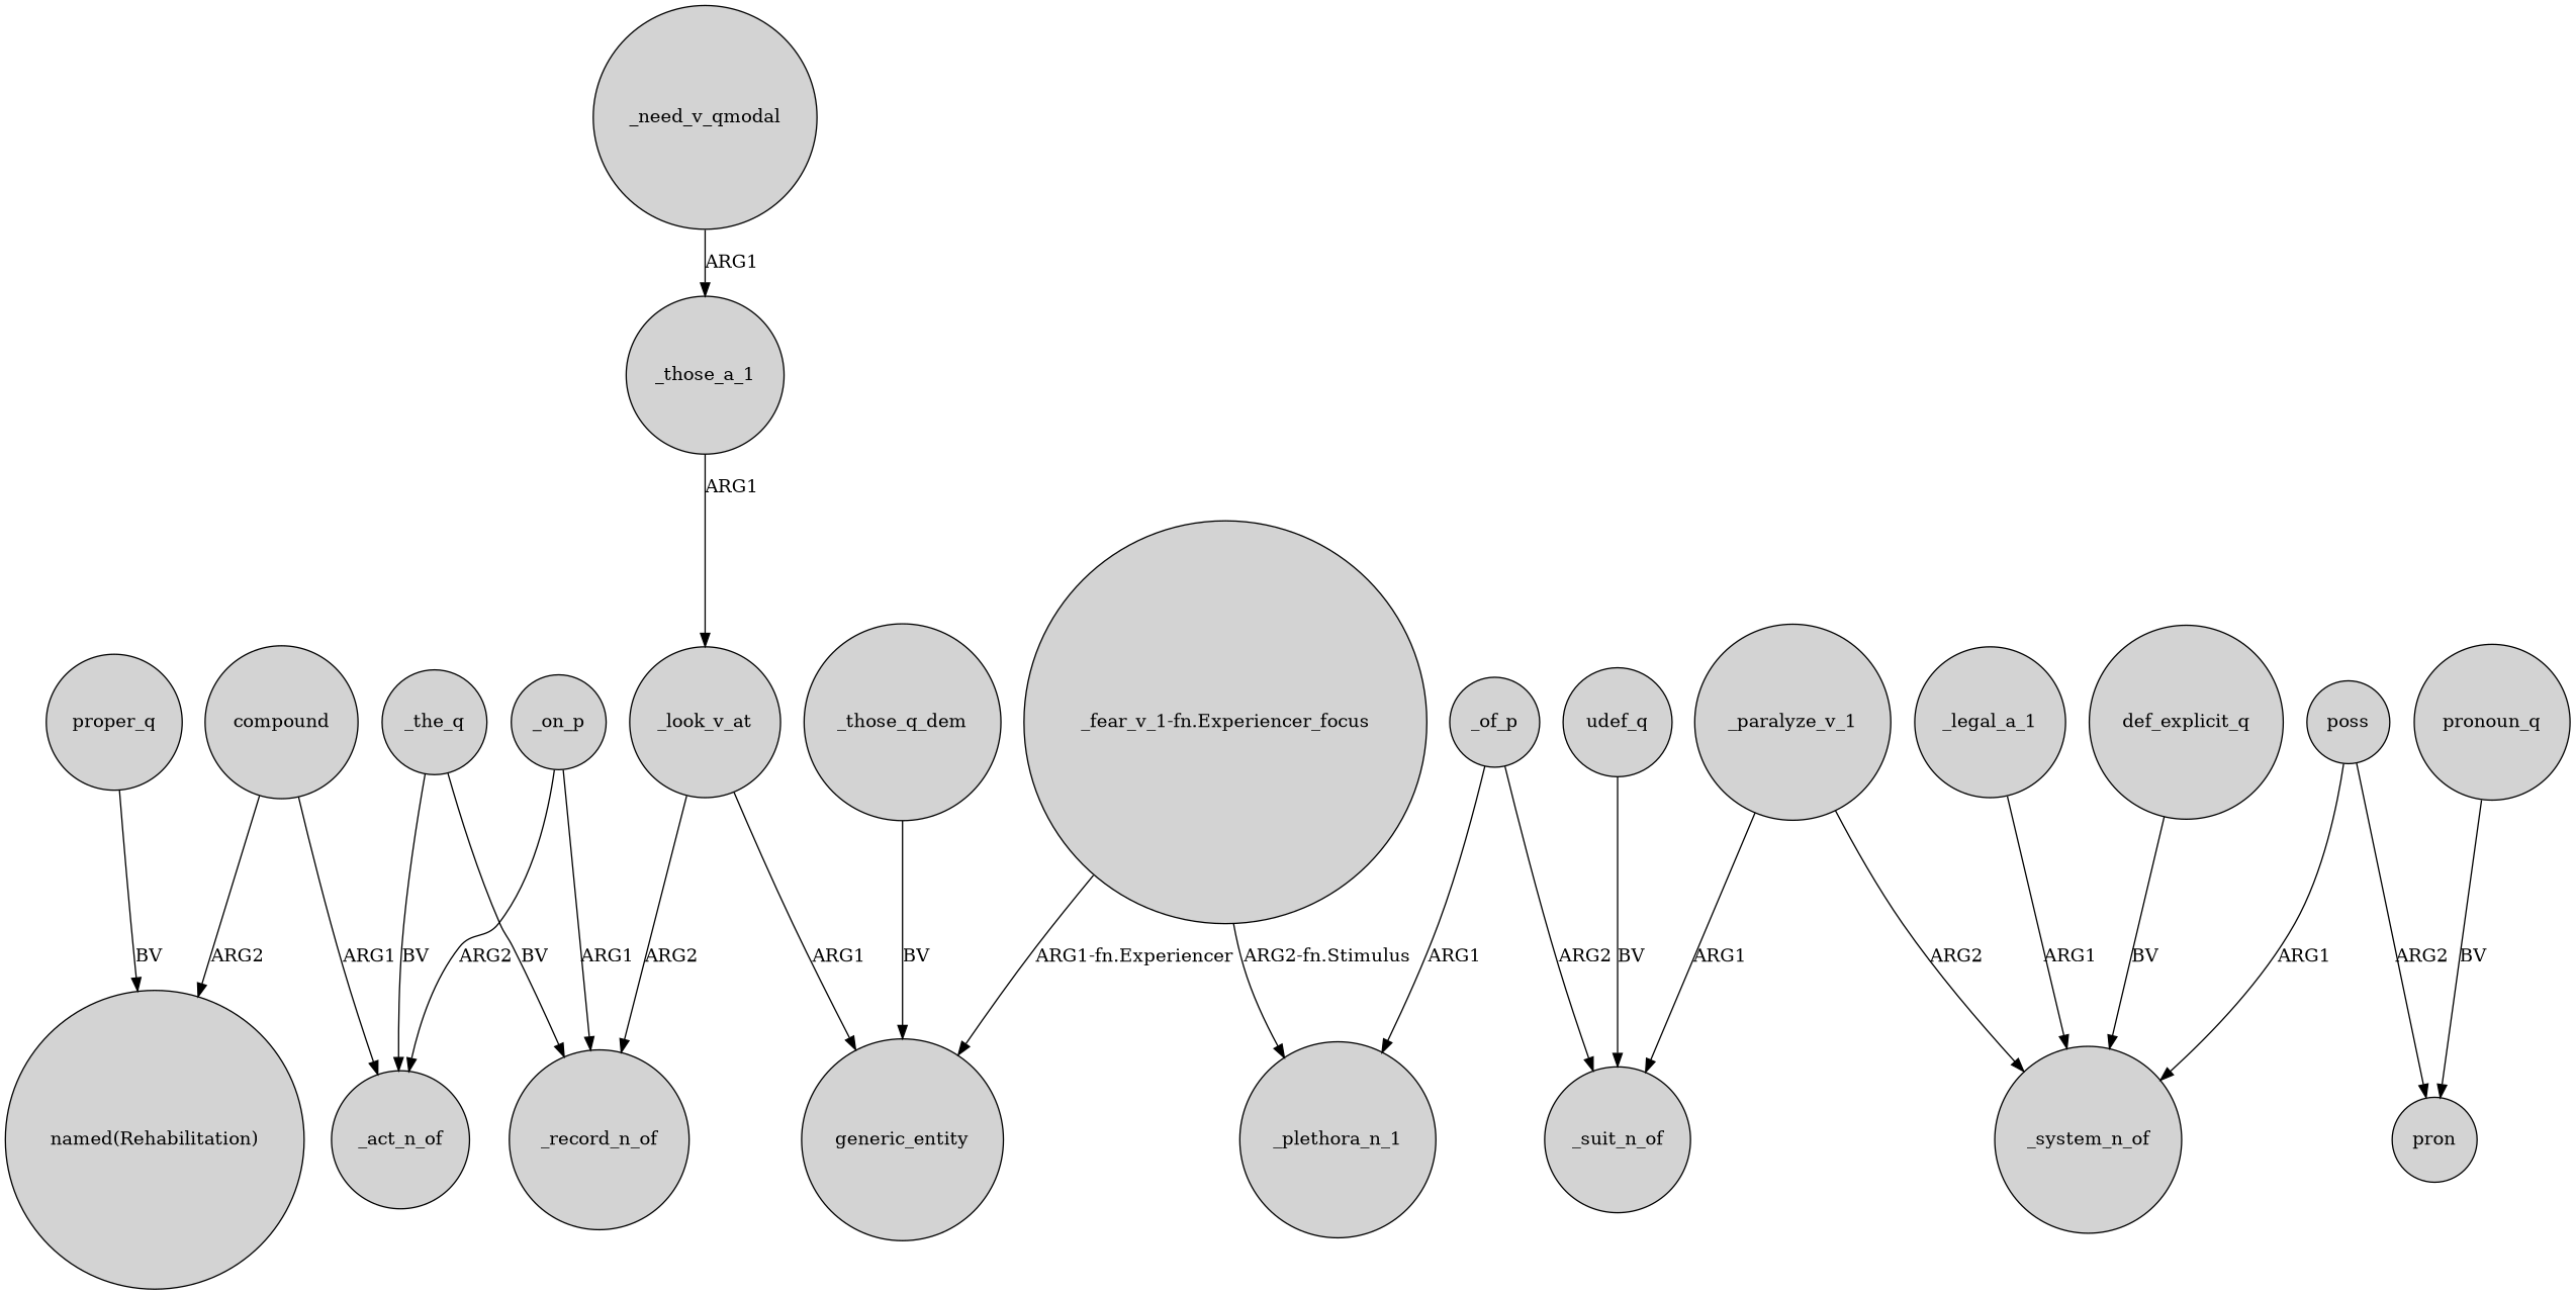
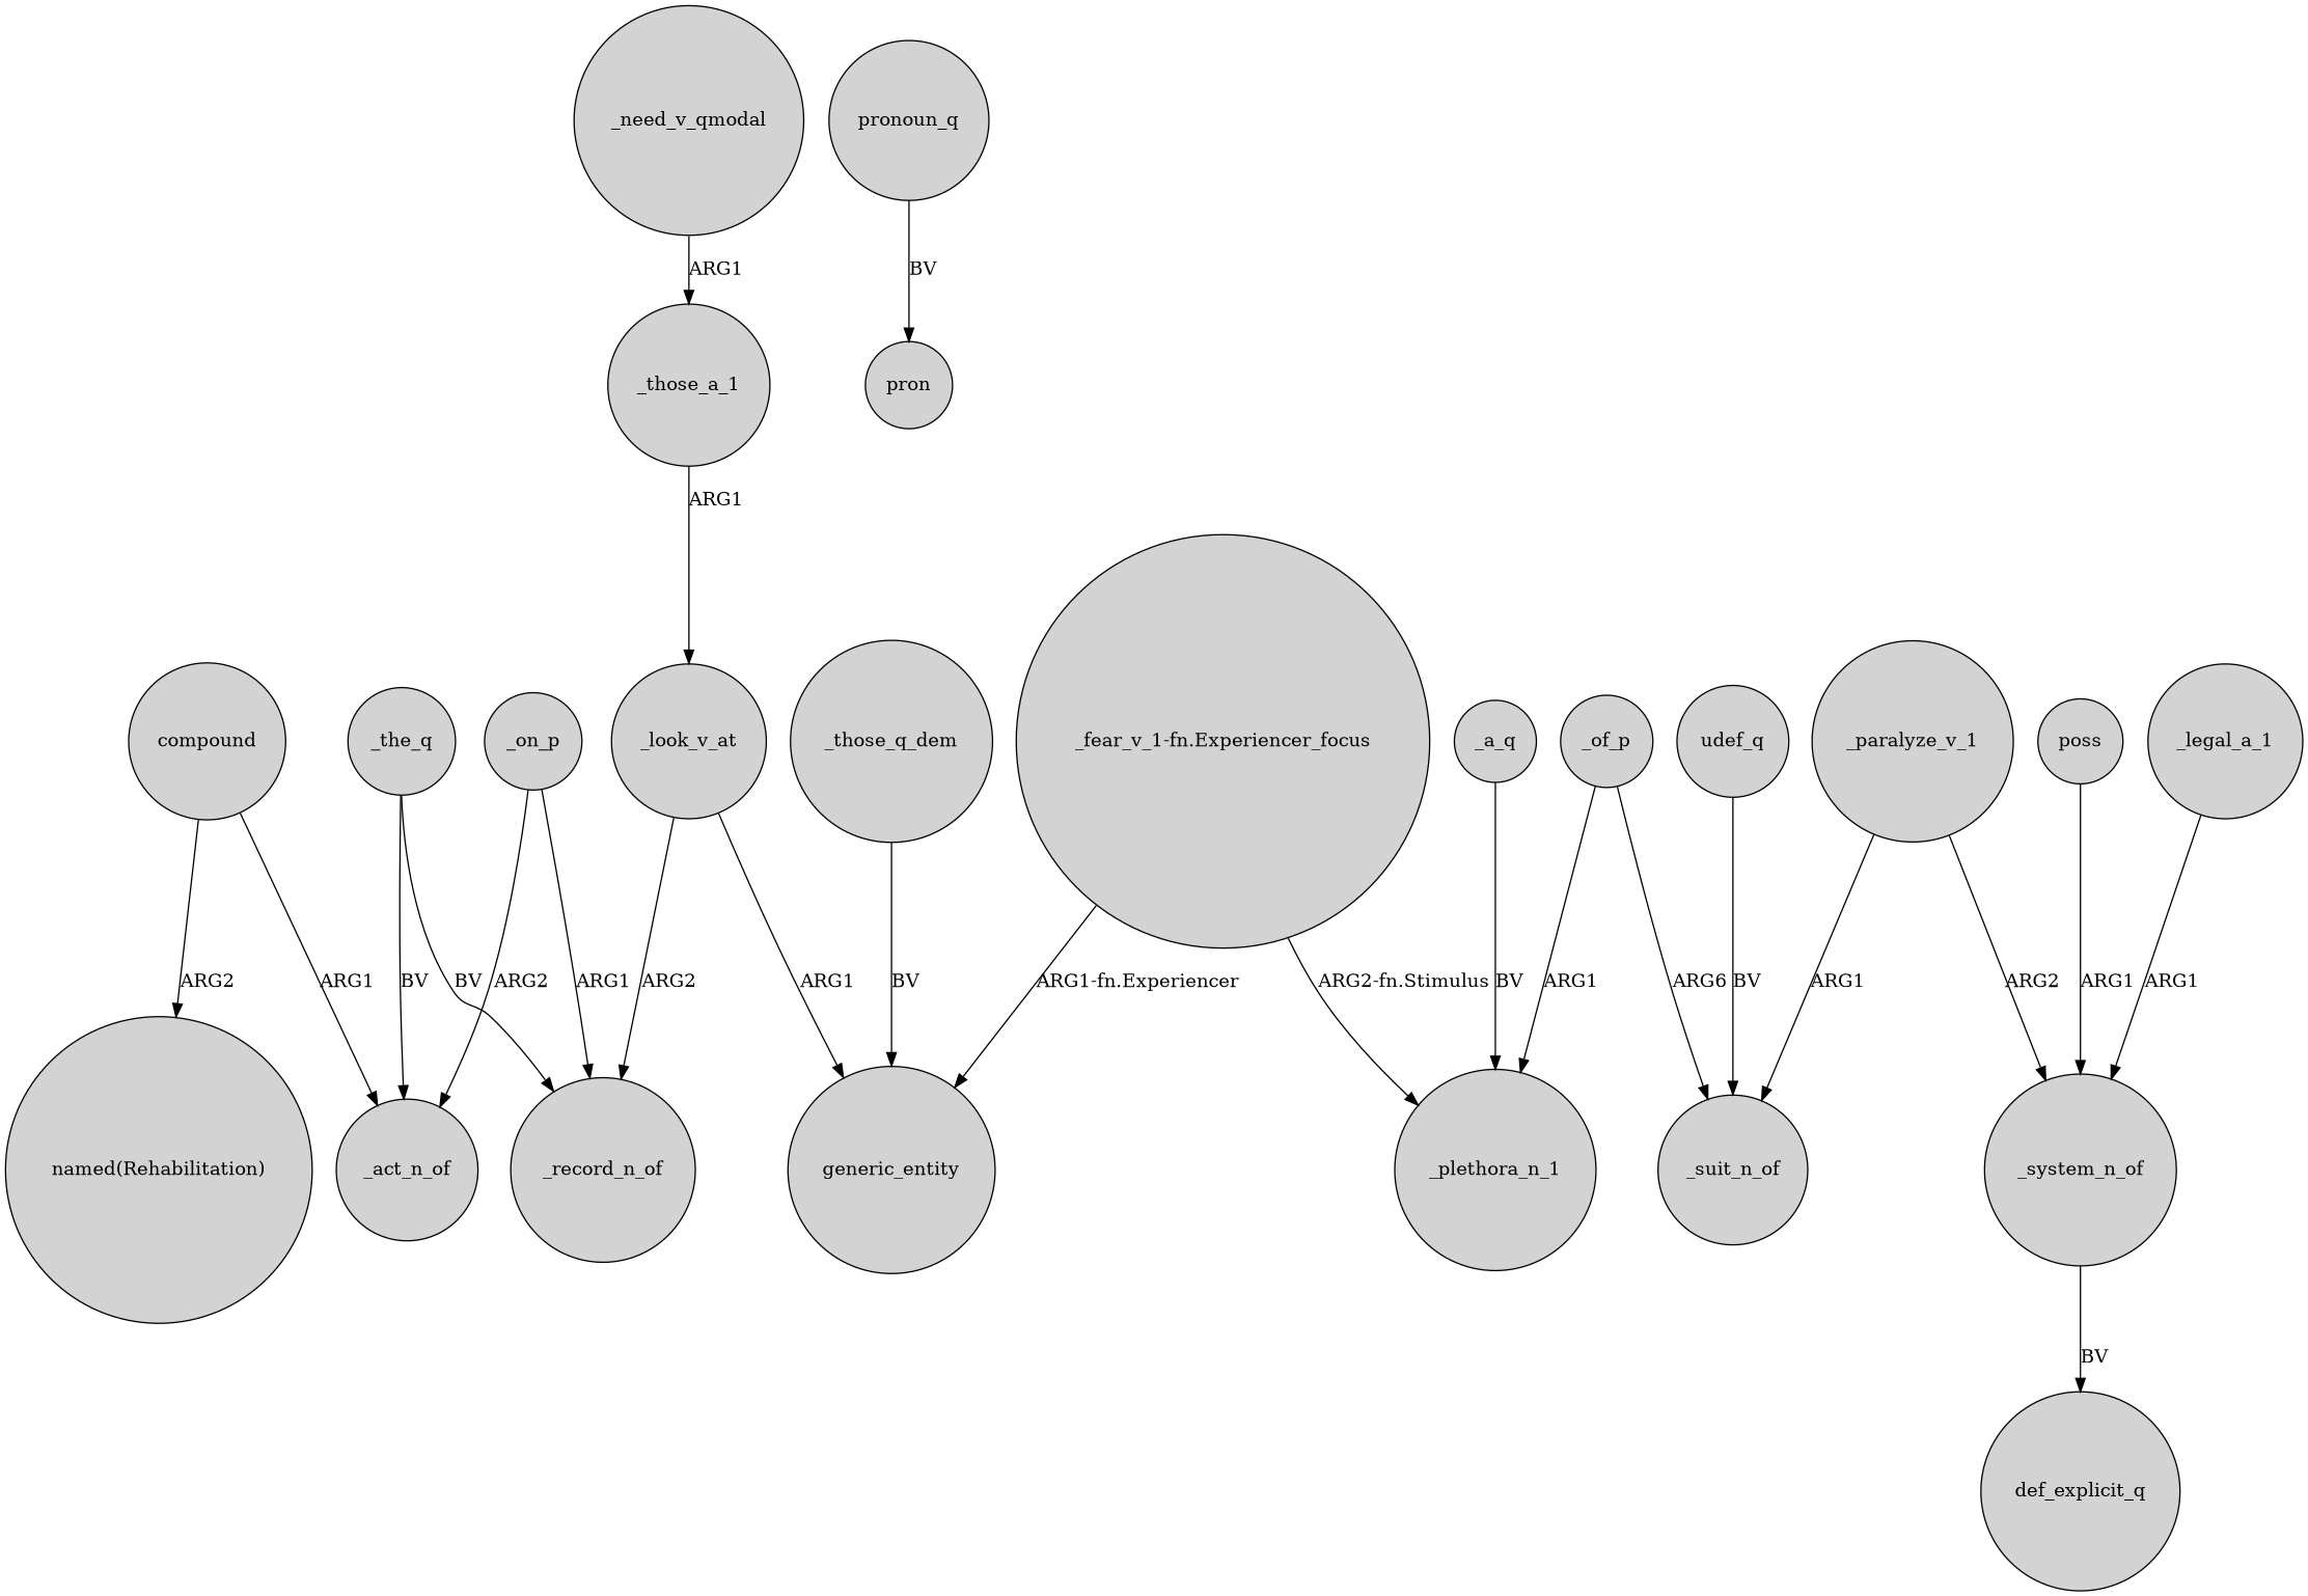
  digraph {
    node [shape=circle style=filled]
    compound
    "named(Rehabilitation)"
    _act_n_of
    _paralyze_v_1
    _suit_n_of
    _system_n_of
    poss
    pron
    _legal_a_1
    n10 [label=_those_a_1]
    _need_v_qmodal
    _look_v_at
    _record_n_of
    generic_entity
    _of_p
    _plethora_n_1
    udef_q
    _the_q
+   _a_q
    def_explicit_q
    "_fear_v_1-fn.Experiencer_focus"
    pronoun_q
-   proper_q
    _on_p
    _those_q_dem
    compound -> "named(Rehabilitation)" [label=ARG2]
    compound -> _act_n_of [label=ARG1]
    _paralyze_v_1 -> _suit_n_of [label=ARG1]
    _paralyze_v_1 -> _system_n_of [label=ARG2]
    poss -> _system_n_of [label=ARG1]
-   poss -> pron [label=ARG2]
    _legal_a_1 -> _system_n_of [label=ARG1]
    n10 -> _look_v_at [label=ARG1]
    _need_v_qmodal -> n10 [label=ARG1]
    _look_v_at -> _record_n_of [label=ARG2]
    _look_v_at -> generic_entity [label=ARG1]
-   _of_p -> _suit_n_of [label=ARG2]
+   _of_p -> _suit_n_of [label=ARG6]
    _of_p -> _plethora_n_1 [label=ARG1]
    udef_q -> _suit_n_of [label=BV]
    _the_q -> _act_n_of [label=BV]
    _the_q -> _record_n_of [label=BV]
-   def_explicit_q -> _system_n_of [label=BV]
+   _a_q -> _plethora_n_1 [label=BV]
+   _system_n_of -> def_explicit_q [label=BV]
    "_fear_v_1-fn.Experiencer_focus" -> generic_entity [label="ARG1-fn.Experiencer"]
    "_fear_v_1-fn.Experiencer_focus" -> _plethora_n_1 [label="ARG2-fn.Stimulus"]
    pronoun_q -> pron [label=BV]
-   proper_q -> "named(Rehabilitation)" [label=BV]
    _on_p -> _act_n_of [label=ARG2]
    _on_p -> _record_n_of [label=ARG1]
    _those_q_dem -> generic_entity [label=BV]
  }
